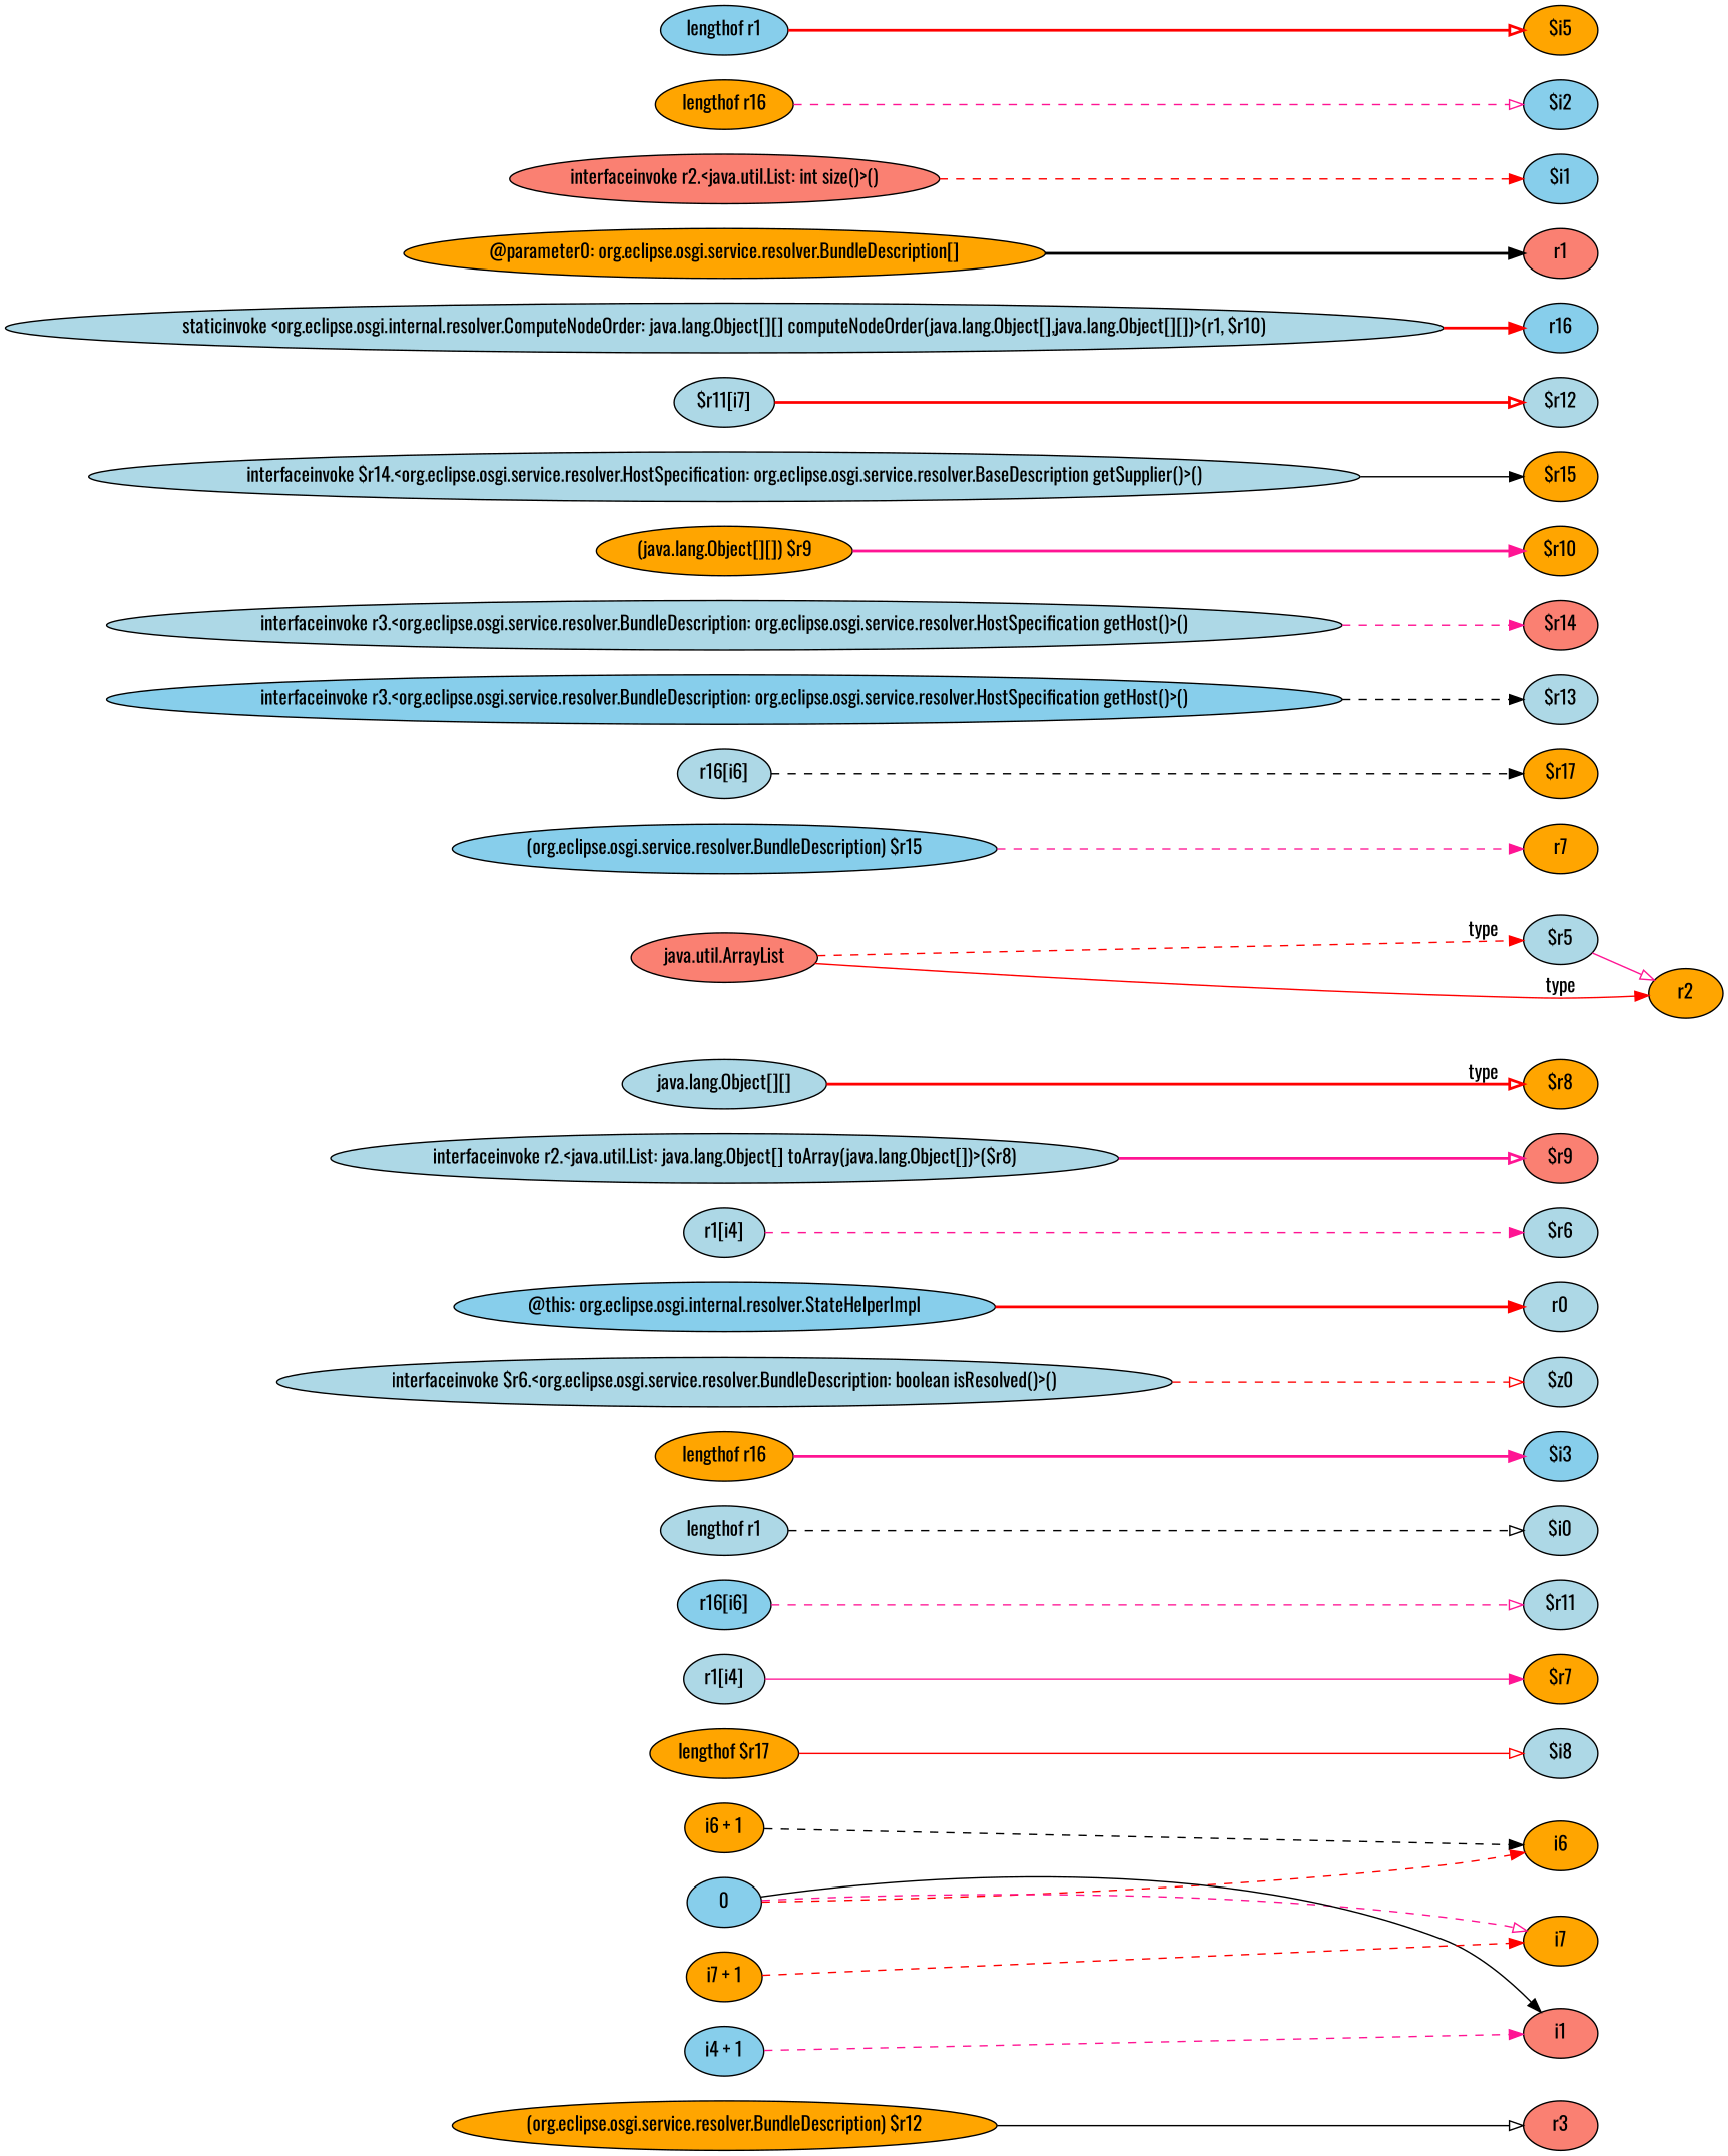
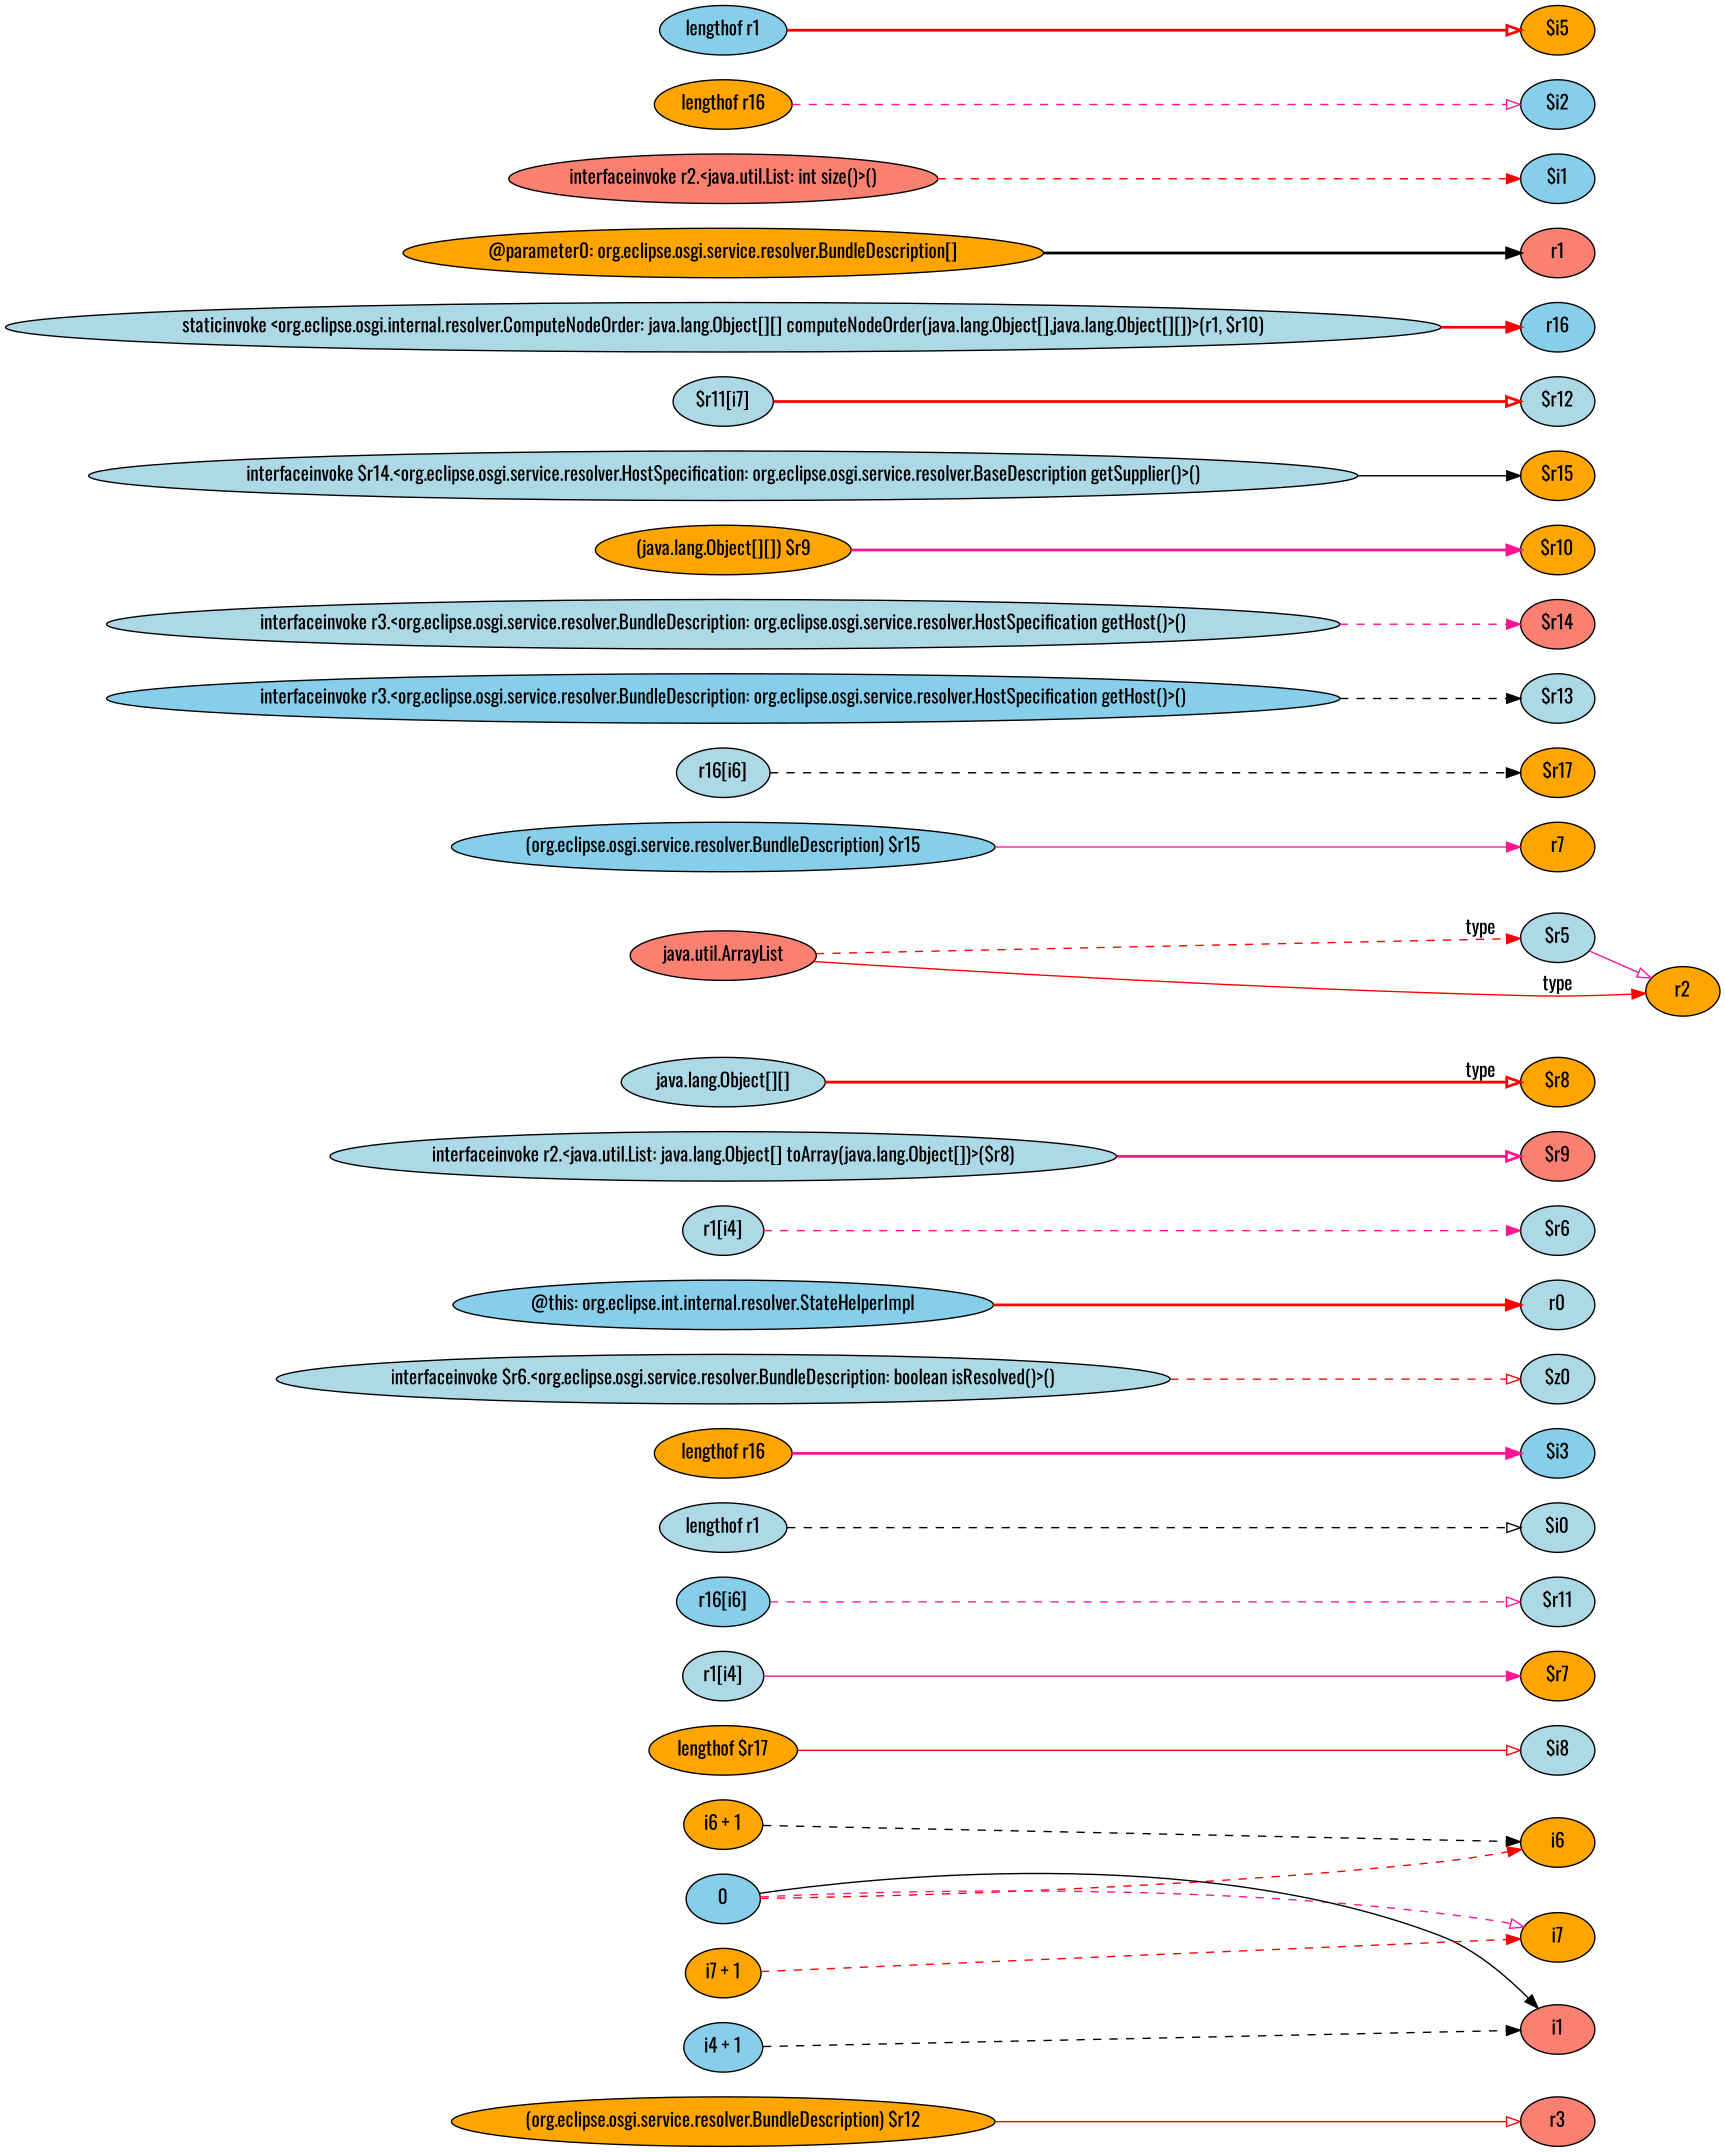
  digraph {
    fontname=Oswald
    rankdir=LR
    node [fillcolor=lightblue fontname=Oswald style=filled]
    edge [arrowhead=normal color=red fontname=Oswald style=dashed]
    n1 [fillcolor=orange label="(org.eclipse.osgi.service.resolver.BundleDescription) $r12"]
    n2 [fillcolor=salmon label=r3]
    n3 [fillcolor=orange label="i6 + 1"]
    n4 [fillcolor=orange label=i6]
    n5 [fillcolor=skyblue label=0]
    n6 [fillcolor=orange label=i7]
    n7 [fillcolor=salmon label=i1]
    n8 [fillcolor=orange label="lengthof $r17"]
    n9 [label="$i8"]
    n10 [label="r1[i4]"]
    n11 [fillcolor=orange label="$r7"]
    n12 [fillcolor=skyblue label="r16[i6]"]
    n13 [label="$r11"]
    n14 [label="lengthof r1"]
    n15 [label="$i0"]
    n16 [fillcolor=orange label="lengthof r16"]
    n17 [fillcolor=skyblue label="$i3"]
    n18 [label="interfaceinvoke $r6.<org.eclipse.osgi.service.resolver.BundleDescription: boolean isResolved()>()"]
    n19 [label="$z0"]
    n20 [fillcolor=orange label="i7 + 1"]
-   n21 [fillcolor=skyblue label="@this: org.eclipse.osgi.internal.resolver.StateHelperImpl"]
+   n21 [fillcolor=skyblue label="@this: org.eclipse.int.internal.resolver.StateHelperImpl"]
    n22 [label=r0]
    n23 [label="r1[i4]"]
    n24 [label="$r6"]
    n25 [label="interfaceinvoke r2.<java.util.List: java.lang.Object[] toArray(java.lang.Object[])>($r8)"]
    n26 [fillcolor=salmon label="$r9"]
    n27 [label="java.lang.Object[][]"]
    n28 [fillcolor=orange label="$r8"]
    n29 [label="$r5"]
    n30 [fillcolor=orange label=r2]
    n31 [fillcolor=skyblue label="(org.eclipse.osgi.service.resolver.BundleDescription) $r15"]
    n32 [fillcolor=orange label=r7]
    n33 [label="r16[i6]"]
    n34 [fillcolor=orange label="$r17"]
    n35 [fillcolor=skyblue label="interfaceinvoke r3.<org.eclipse.osgi.service.resolver.BundleDescription: org.eclipse.osgi.service.resolver.HostSpecification getHost()>()"]
    n36 [label="$r13"]
    n37 [label="interfaceinvoke r3.<org.eclipse.osgi.service.resolver.BundleDescription: org.eclipse.osgi.service.resolver.HostSpecification getHost()>()"]
    n38 [fillcolor=salmon label="$r14"]
    n39 [fillcolor=orange label="(java.lang.Object[][]) $r9"]
    n40 [fillcolor=orange label="$r10"]
    n41 [label="interfaceinvoke $r14.<org.eclipse.osgi.service.resolver.HostSpecification: org.eclipse.osgi.service.resolver.BaseDescription getSupplier()>()"]
    n42 [fillcolor=orange label="$r15"]
    n43 [label="$r11[i7]"]
    n44 [label="$r12"]
    n45 [label="staticinvoke <org.eclipse.osgi.internal.resolver.ComputeNodeOrder: java.lang.Object[][] computeNodeOrder(java.lang.Object[],java.lang.Object[][])>(r1, $r10)"]
    n46 [fillcolor=skyblue label=r16]
    n47 [fillcolor=orange label="@parameter0: org.eclipse.osgi.service.resolver.BundleDescription[]"]
    n48 [fillcolor=salmon label=r1]
    n49 [fillcolor=salmon label="interfaceinvoke r2.<java.util.List: int size()>()"]
    n50 [fillcolor=skyblue label="$i1"]
    n51 [fillcolor=orange label="lengthof r16"]
    n52 [fillcolor=skyblue label="$i2"]
    n53 [fillcolor=salmon label="java.util.ArrayList"]
    n54 [fillcolor=skyblue label="lengthof r1"]
    n55 [fillcolor=orange label="$i5"]
    n56 [fillcolor=skyblue label="i4 + 1"]
-   n1 -> n2 [arrowhead=onormal color=black style=solid]
+   n1 -> n2 [arrowhead=onormal style=solid]
    n3 -> n4 [color=black]
    n5 -> n4
    n5 -> n6 [arrowhead=onormal color=deeppink]
    n5 -> n7 [color=black style=solid]
    n8 -> n9 [arrowhead=onormal style=solid]
    n10 -> n11 [color=deeppink style=solid]
    n12 -> n13 [arrowhead=onormal color=deeppink]
    n14 -> n15 [arrowhead=onormal color=black]
    n16 -> n17 [color=deeppink style=bold]
    n18 -> n19 [arrowhead=onormal]
    n20 -> n6
    n21 -> n22 [style=bold]
    n23 -> n24 [color=deeppink]
    n25 -> n26 [arrowhead=onormal color=deeppink style=bold]
    n27 -> n28 [arrowhead=onormal label=type style=bold]
    n29 -> n30 [arrowhead=onormal color=deeppink style=solid]
-   n31 -> n32 [color=deeppink]
+   n31 -> n32 [color=deeppink style=solid]
    n33 -> n34 [color=black]
    n35 -> n36 [color=black]
    n37 -> n38 [color=deeppink]
    n39 -> n40 [color=deeppink style=bold]
    n41 -> n42 [color=black style=solid]
    n43 -> n44 [arrowhead=onormal style=bold]
    n45 -> n46 [style=bold]
    n47 -> n48 [color=black style=bold]
    n49 -> n50
    n51 -> n52 [arrowhead=onormal color=deeppink]
    n53 -> n29 [label=type]
    n53 -> n30 [label=type style=solid]
    n54 -> n55 [arrowhead=onormal style=bold]
-   n56 -> n7 [color=deeppink]
+   n56 -> n7 [color=black]
  }
